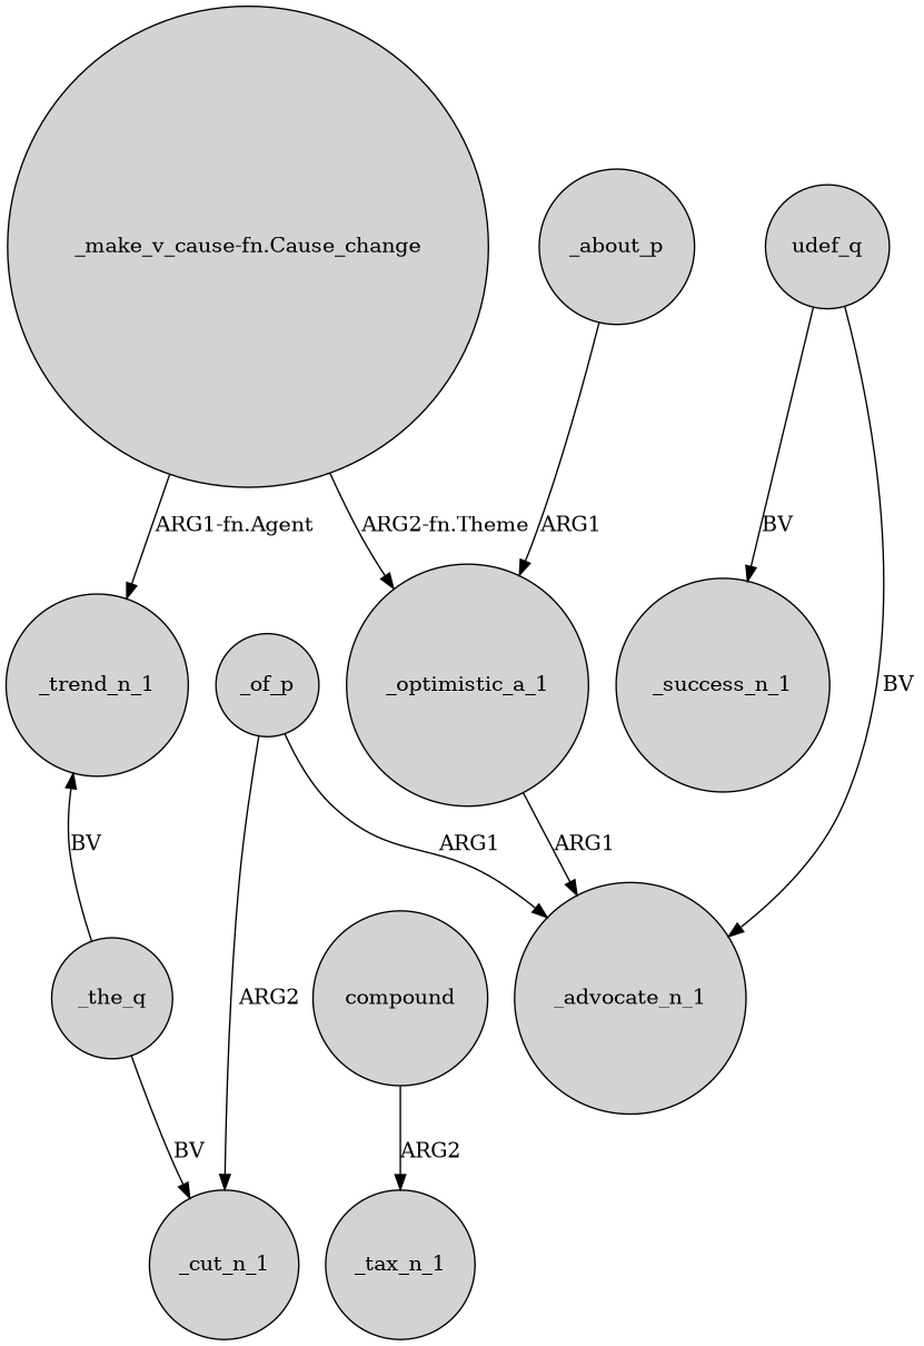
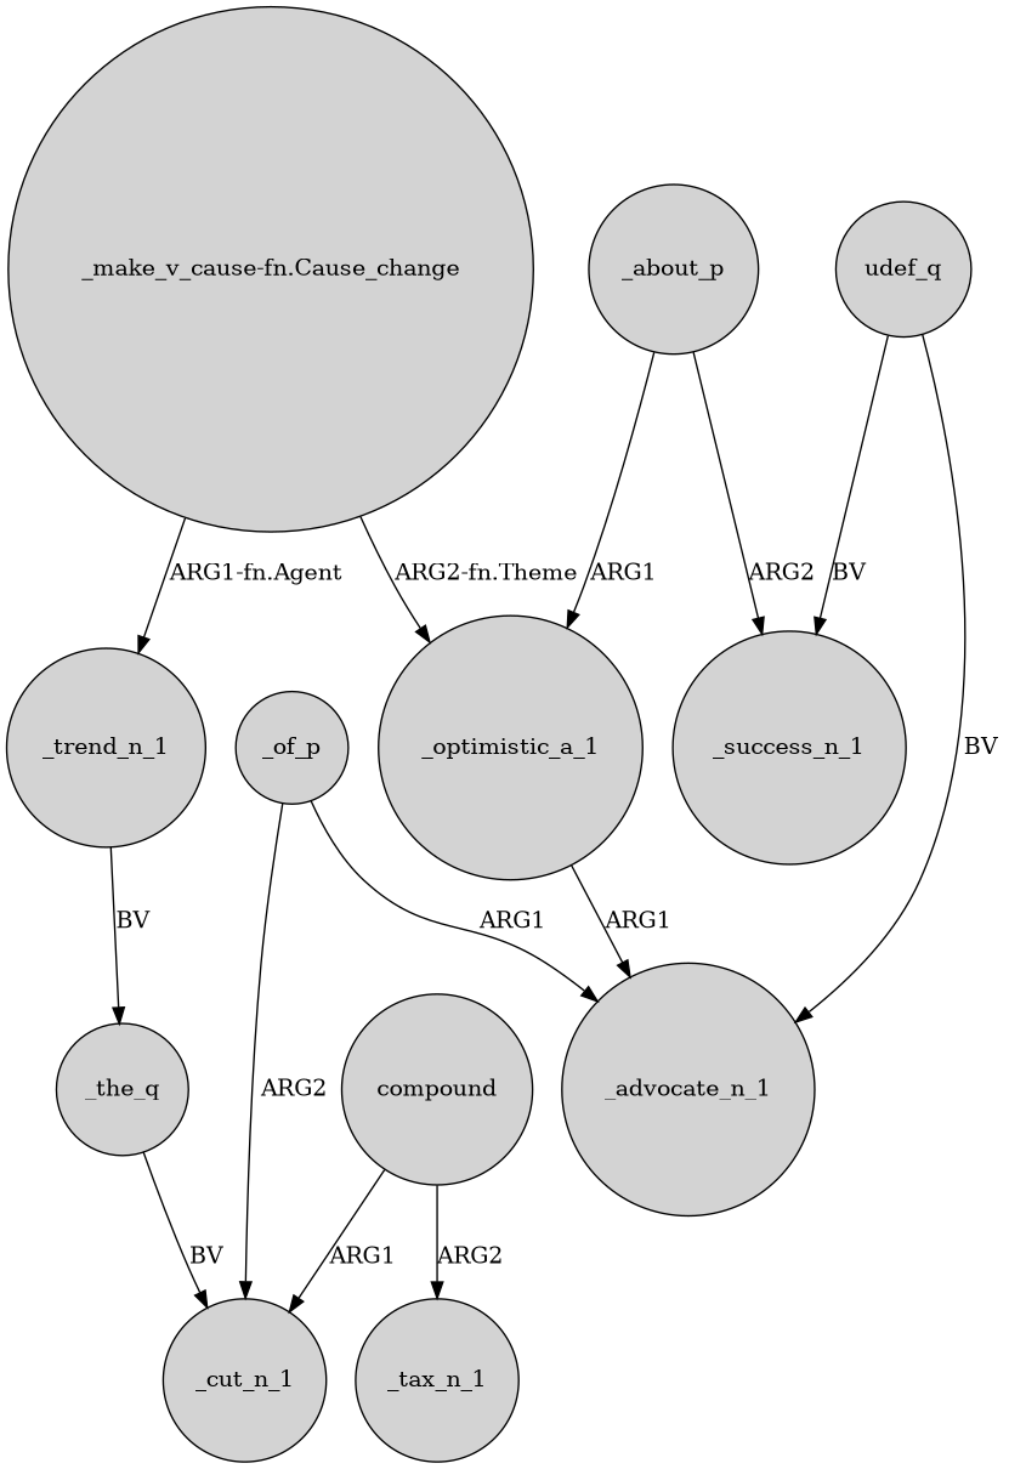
  digraph {
    node [shape=circle style=filled]
    udef_q
    _advocate_n_1
    _success_n_1
    _the_q
    _trend_n_1
    _cut_n_1
    "_make_v_cause-fn.Cause_change"
    _optimistic_a_1
    compound
    _tax_n_1
    _of_p
    _about_p
    udef_q -> _advocate_n_1 [label=BV]
    udef_q -> _success_n_1 [label=BV]
-   _the_q -> _trend_n_1 [label=BV]
+   _trend_n_1 -> _the_q [label=BV]
    _the_q -> _cut_n_1 [label=BV]
    "_make_v_cause-fn.Cause_change" -> _trend_n_1 [label="ARG1-fn.Agent"]
    "_make_v_cause-fn.Cause_change" -> _optimistic_a_1 [label="ARG2-fn.Theme"]
    _optimistic_a_1 -> _advocate_n_1 [label=ARG1]
+   compound -> _cut_n_1 [label=ARG1]
    compound -> _tax_n_1 [label=ARG2]
    _of_p -> _advocate_n_1 [label=ARG1]
    _of_p -> _cut_n_1 [label=ARG2]
+   _about_p -> _success_n_1 [label=ARG2]
    _about_p -> _optimistic_a_1 [label=ARG1]
  }
